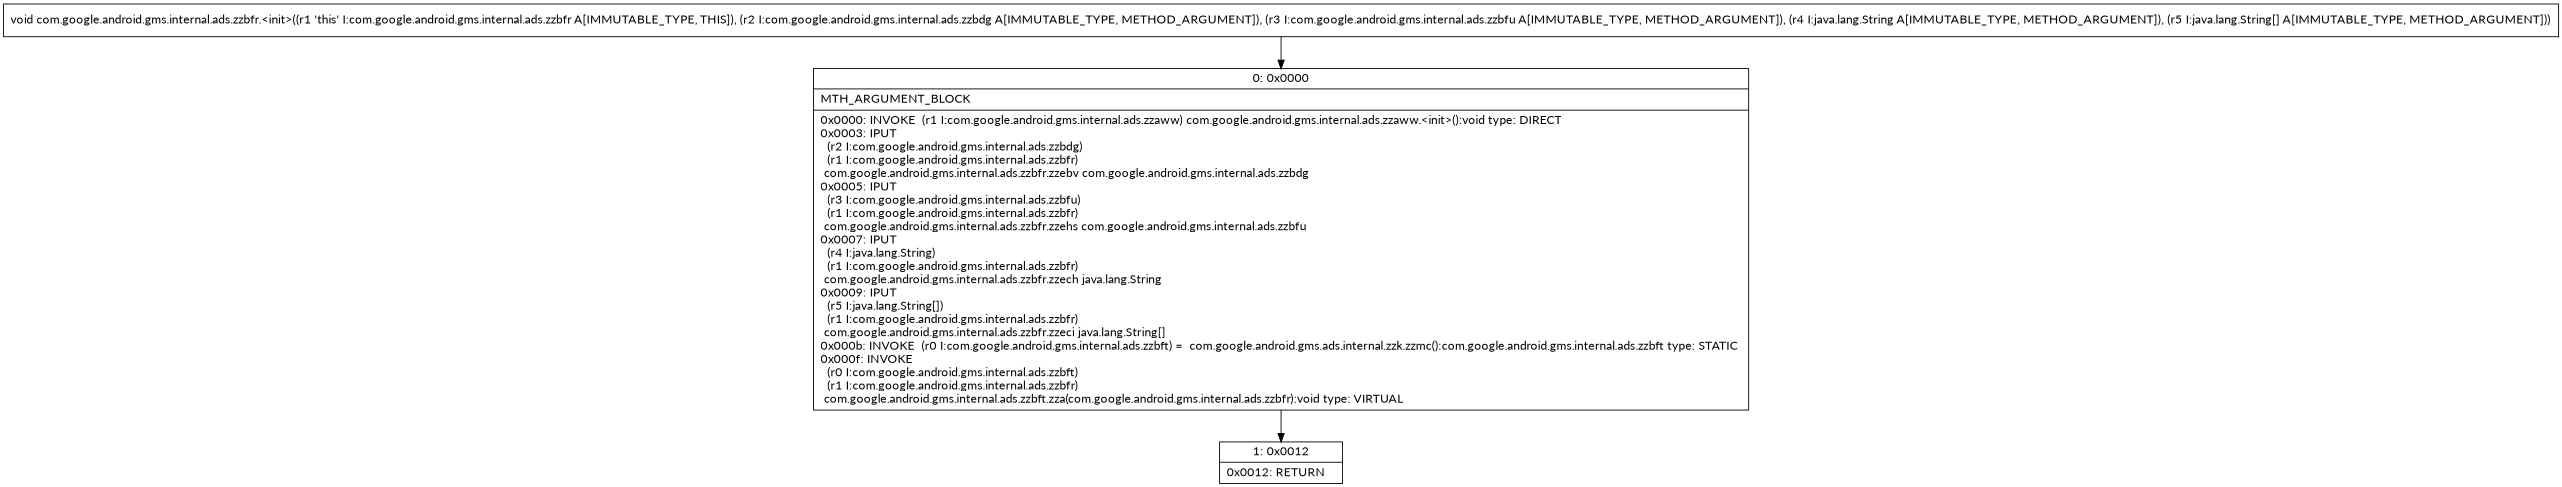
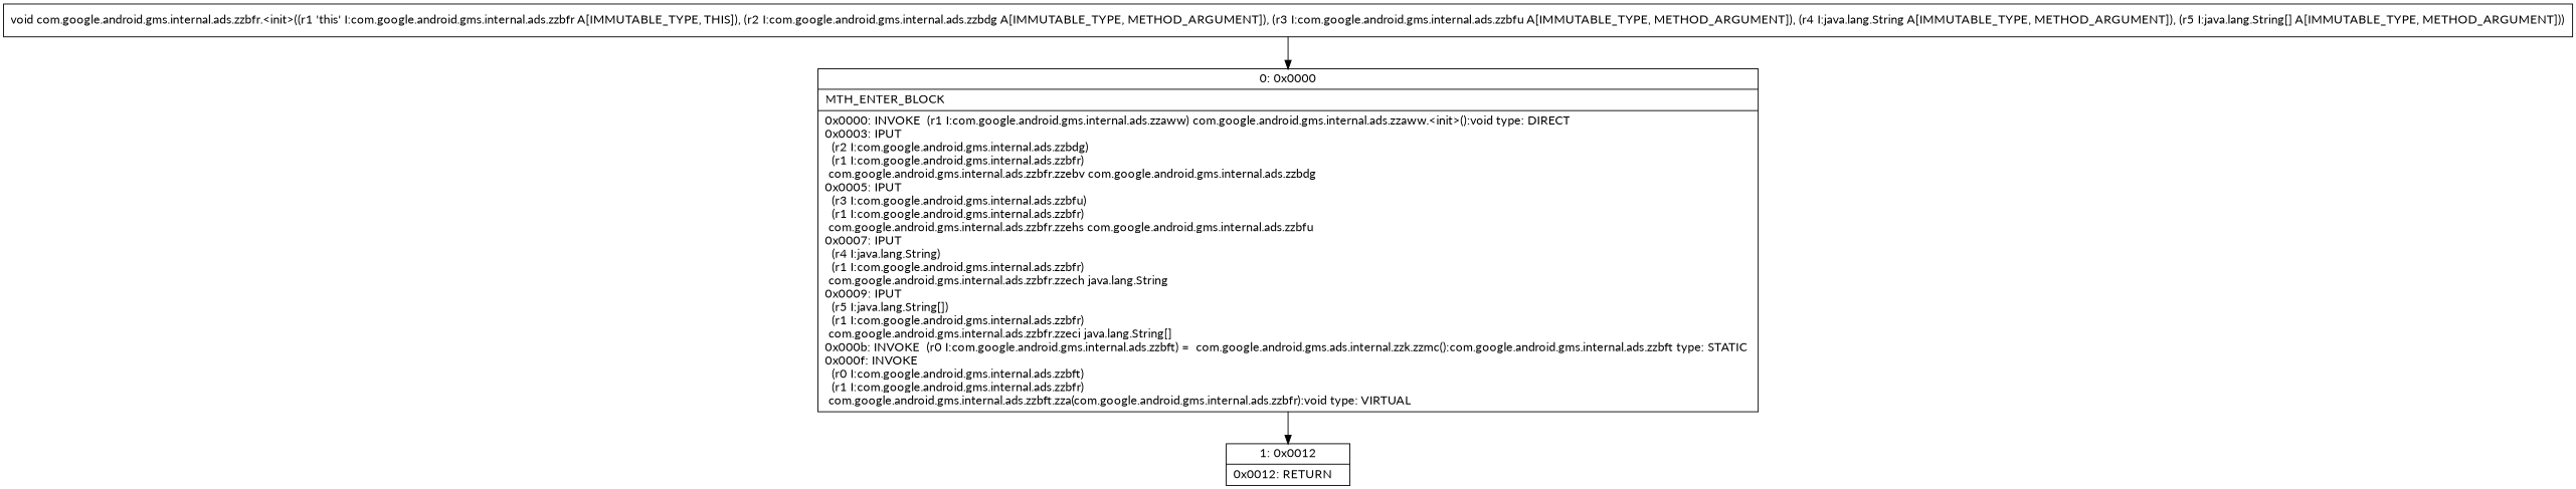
  digraph {
    fontname=Lato
    node [shape=record fontname=Lato]
    edge [fontname=Lato]
-   n1 [label="{0\:\ 0x0000|MTH_ARGUMENT_BLOCK\l|0x0000: INVOKE  (r1 I:com.google.android.gms.internal.ads.zzaww) com.google.android.gms.internal.ads.zzaww.\<init\>():void type: DIRECT \l0x0003: IPUT  \l  (r2 I:com.google.android.gms.internal.ads.zzbdg)\l  (r1 I:com.google.android.gms.internal.ads.zzbfr)\l com.google.android.gms.internal.ads.zzbfr.zzebv com.google.android.gms.internal.ads.zzbdg \l0x0005: IPUT  \l  (r3 I:com.google.android.gms.internal.ads.zzbfu)\l  (r1 I:com.google.android.gms.internal.ads.zzbfr)\l com.google.android.gms.internal.ads.zzbfr.zzehs com.google.android.gms.internal.ads.zzbfu \l0x0007: IPUT  \l  (r4 I:java.lang.String)\l  (r1 I:com.google.android.gms.internal.ads.zzbfr)\l com.google.android.gms.internal.ads.zzbfr.zzech java.lang.String \l0x0009: IPUT  \l  (r5 I:java.lang.String[])\l  (r1 I:com.google.android.gms.internal.ads.zzbfr)\l com.google.android.gms.internal.ads.zzbfr.zzeci java.lang.String[] \l0x000b: INVOKE  (r0 I:com.google.android.gms.internal.ads.zzbft) =  com.google.android.gms.ads.internal.zzk.zzmc():com.google.android.gms.internal.ads.zzbft type: STATIC \l0x000f: INVOKE  \l  (r0 I:com.google.android.gms.internal.ads.zzbft)\l  (r1 I:com.google.android.gms.internal.ads.zzbfr)\l com.google.android.gms.internal.ads.zzbft.zza(com.google.android.gms.internal.ads.zzbfr):void type: VIRTUAL \l}"]
+   n1 [label="{0\:\ 0x0000|MTH_ENTER_BLOCK\l|0x0000: INVOKE  (r1 I:com.google.android.gms.internal.ads.zzaww) com.google.android.gms.internal.ads.zzaww.\<init\>():void type: DIRECT \l0x0003: IPUT  \l  (r2 I:com.google.android.gms.internal.ads.zzbdg)\l  (r1 I:com.google.android.gms.internal.ads.zzbfr)\l com.google.android.gms.internal.ads.zzbfr.zzebv com.google.android.gms.internal.ads.zzbdg \l0x0005: IPUT  \l  (r3 I:com.google.android.gms.internal.ads.zzbfu)\l  (r1 I:com.google.android.gms.internal.ads.zzbfr)\l com.google.android.gms.internal.ads.zzbfr.zzehs com.google.android.gms.internal.ads.zzbfu \l0x0007: IPUT  \l  (r4 I:java.lang.String)\l  (r1 I:com.google.android.gms.internal.ads.zzbfr)\l com.google.android.gms.internal.ads.zzbfr.zzech java.lang.String \l0x0009: IPUT  \l  (r5 I:java.lang.String[])\l  (r1 I:com.google.android.gms.internal.ads.zzbfr)\l com.google.android.gms.internal.ads.zzbfr.zzeci java.lang.String[] \l0x000b: INVOKE  (r0 I:com.google.android.gms.internal.ads.zzbft) =  com.google.android.gms.ads.internal.zzk.zzmc():com.google.android.gms.internal.ads.zzbft type: STATIC \l0x000f: INVOKE  \l  (r0 I:com.google.android.gms.internal.ads.zzbft)\l  (r1 I:com.google.android.gms.internal.ads.zzbfr)\l com.google.android.gms.internal.ads.zzbft.zza(com.google.android.gms.internal.ads.zzbfr):void type: VIRTUAL \l}"]
    n2 [label="{1\:\ 0x0012|0x0012: RETURN   \l}"]
    n3 [label="{void com.google.android.gms.internal.ads.zzbfr.\<init\>((r1 'this' I:com.google.android.gms.internal.ads.zzbfr A[IMMUTABLE_TYPE, THIS]), (r2 I:com.google.android.gms.internal.ads.zzbdg A[IMMUTABLE_TYPE, METHOD_ARGUMENT]), (r3 I:com.google.android.gms.internal.ads.zzbfu A[IMMUTABLE_TYPE, METHOD_ARGUMENT]), (r4 I:java.lang.String A[IMMUTABLE_TYPE, METHOD_ARGUMENT]), (r5 I:java.lang.String[] A[IMMUTABLE_TYPE, METHOD_ARGUMENT])) }"]
    n1 -> n2
    n3 -> n1
  }
